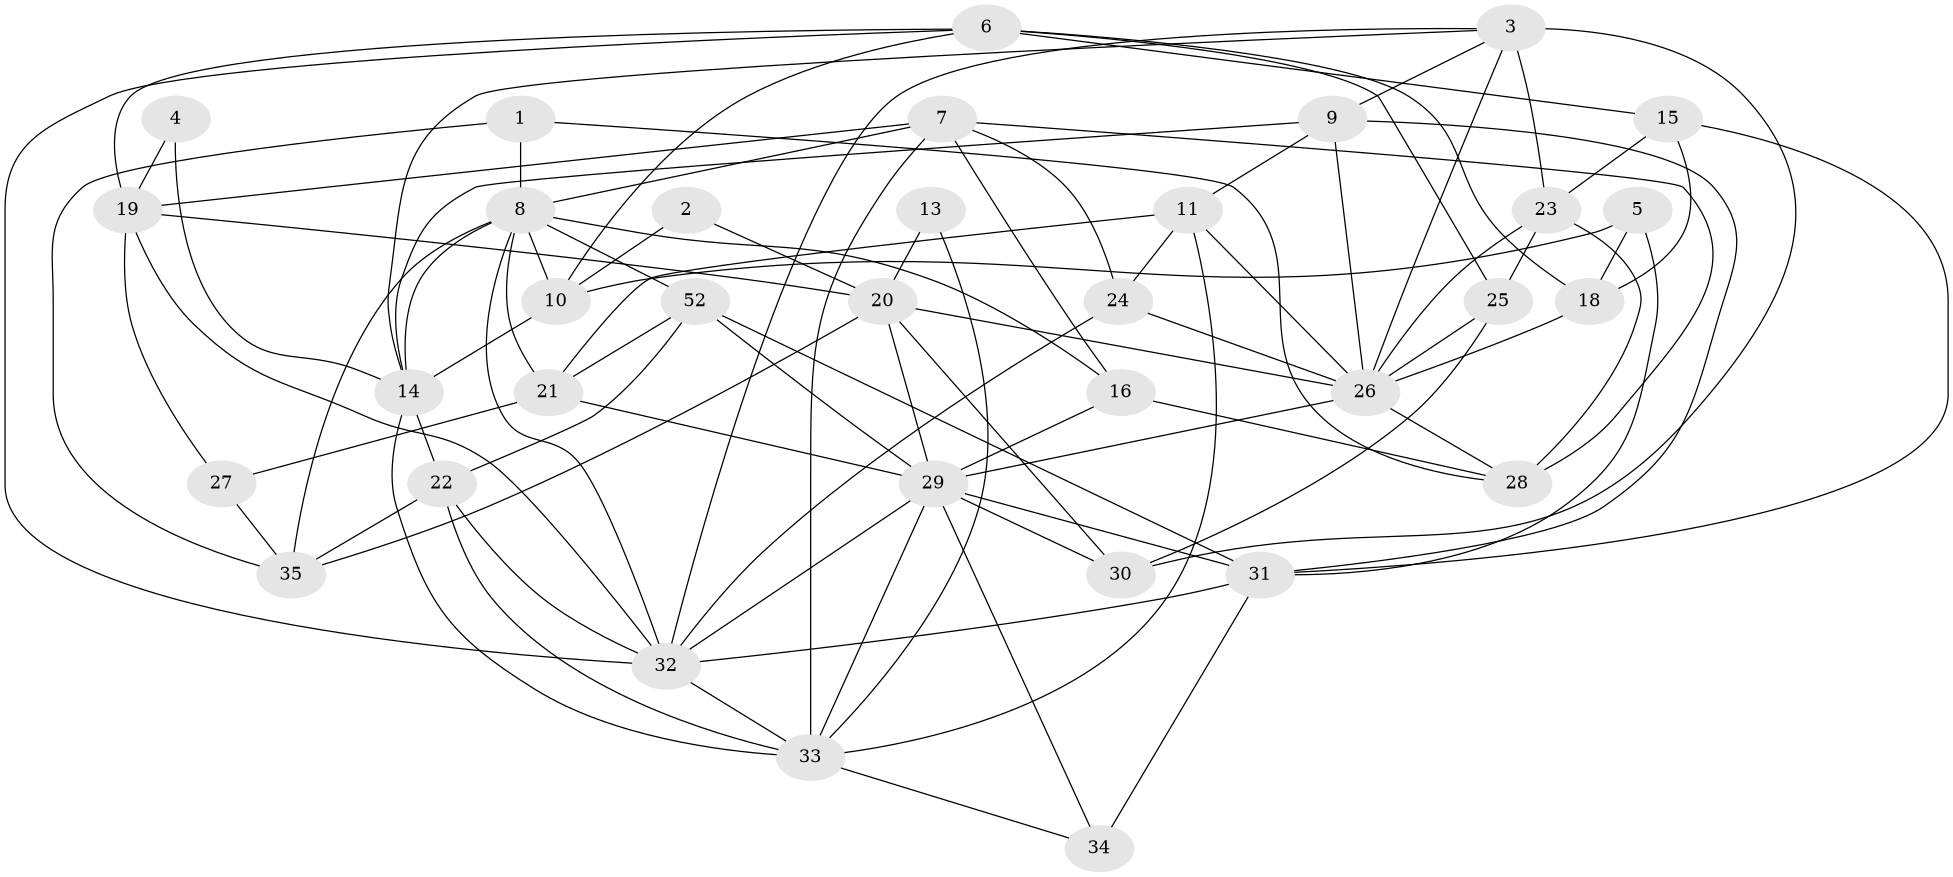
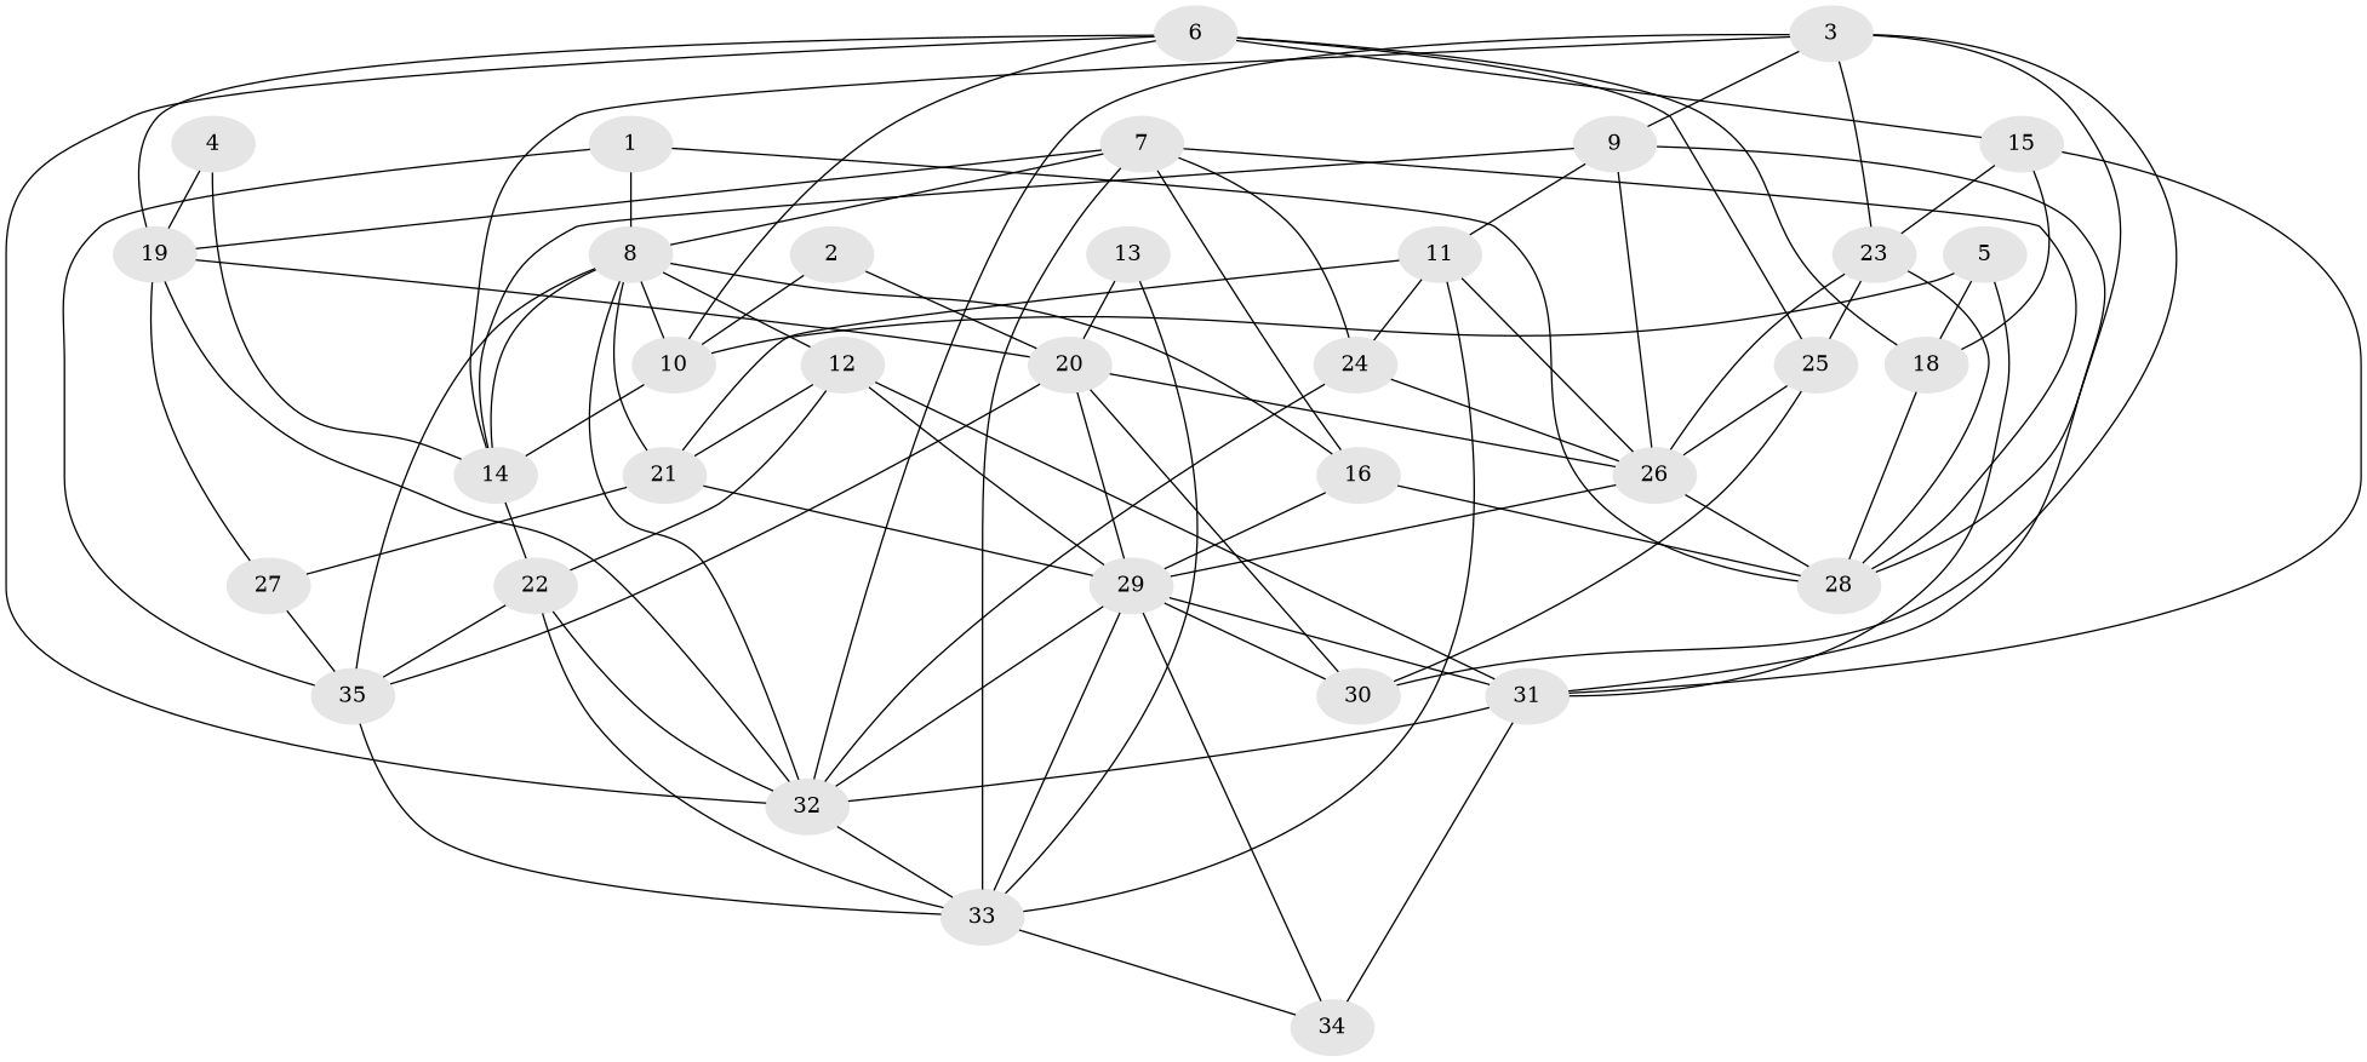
  graph {
    node [color=gray90 style=filled]
    edge [weight=1.0]
    1
    8
    28
    35
    10
    14
    32
    16
-   12 [label=52]
+   12
    21
    2
    20
    26
    30
    29
    22
    33
    3
    9
    23
    31
    11
    25
    4
    19
    27
    5
    18
    34
    6
    15
    7
    24
    13
    1 -- 8
    1 -- 28
    1 -- 35
    8 -- 35 [weight=2.0]
    8 -- 10
    8 -- 14
    8 -- 32
    8 -- 16
    8 -- 12 [weight=2.0]
    8 -- 21
    10 -- 14
    14 -- 22
-   14 -- 33
+   35 -- 33
    32 -- 33
    16 -- 28
    16 -- 29
    12 -- 21
    12 -- 29
    12 -- 22
    12 -- 31
    21 -- 29
    21 -- 27 [weight=2.0]
    2 -- 10
    2 -- 20
    20 -- 35
    20 -- 26
    20 -- 30
    20 -- 29
    26 -- 28 [weight=2.0]
    26 -- 29 [weight=2.0]
    29 -- 32
    29 -- 30
    29 -- 33
    29 -- 31
    29 -- 34
    22 -- 35
    22 -- 32
    22 -- 33
    33 -- 34
    3 -- 14
    3 -- 32
-   3 -- 26
+   3 -- 28
    3 -- 30
    3 -- 9
    3 -- 23
    9 -- 14
    9 -- 26
    9 -- 31
    9 -- 11
    23 -- 28
    23 -- 26
    23 -- 25
    31 -- 32
    31 -- 34
    11 -- 21
    11 -- 26
    11 -- 33
    11 -- 24
    25 -- 26
    25 -- 30
    4 -- 14
    4 -- 19
    19 -- 32
    19 -- 20
    19 -- 27
    27 -- 35
    5 -- 10
    5 -- 31
    5 -- 18
-   18 -- 26
+   18 -- 28
    6 -- 10
    6 -- 32
    6 -- 25
    6 -- 19
    6 -- 18
    6 -- 15
    15 -- 23
    15 -- 31
    15 -- 18
    7 -- 8
    7 -- 28
    7 -- 16
    7 -- 33
    7 -- 19
    7 -- 24
    24 -- 32
    24 -- 26
    13 -- 20
    13 -- 33
  }
